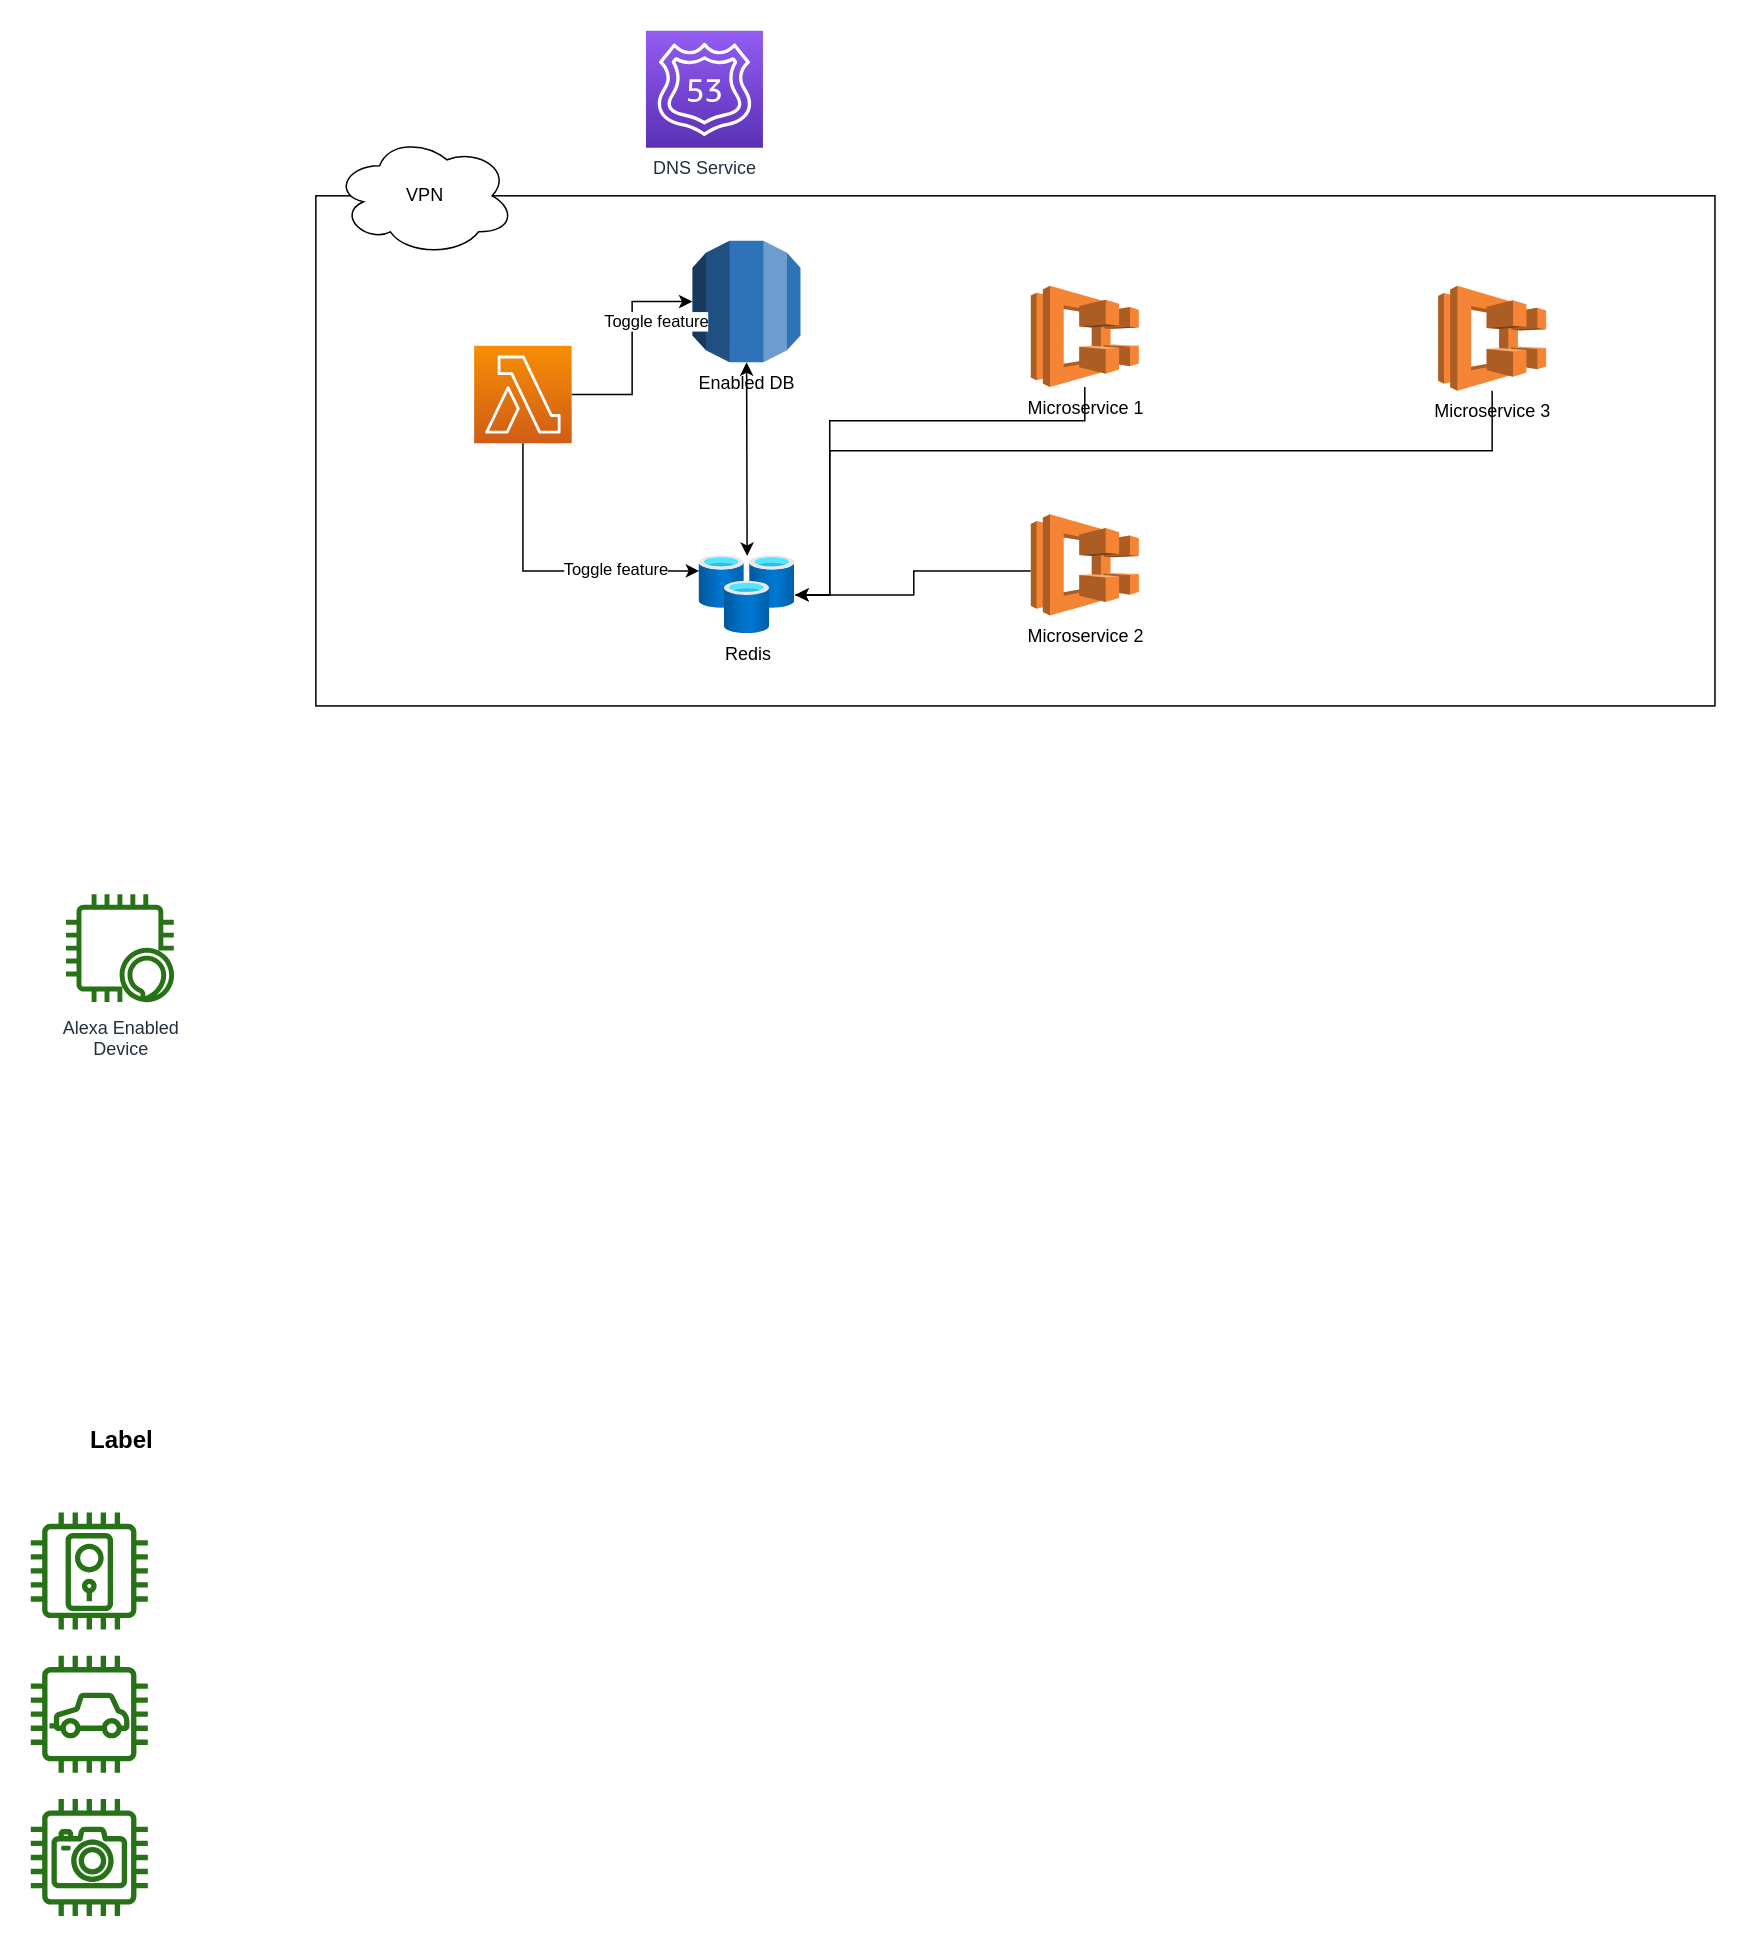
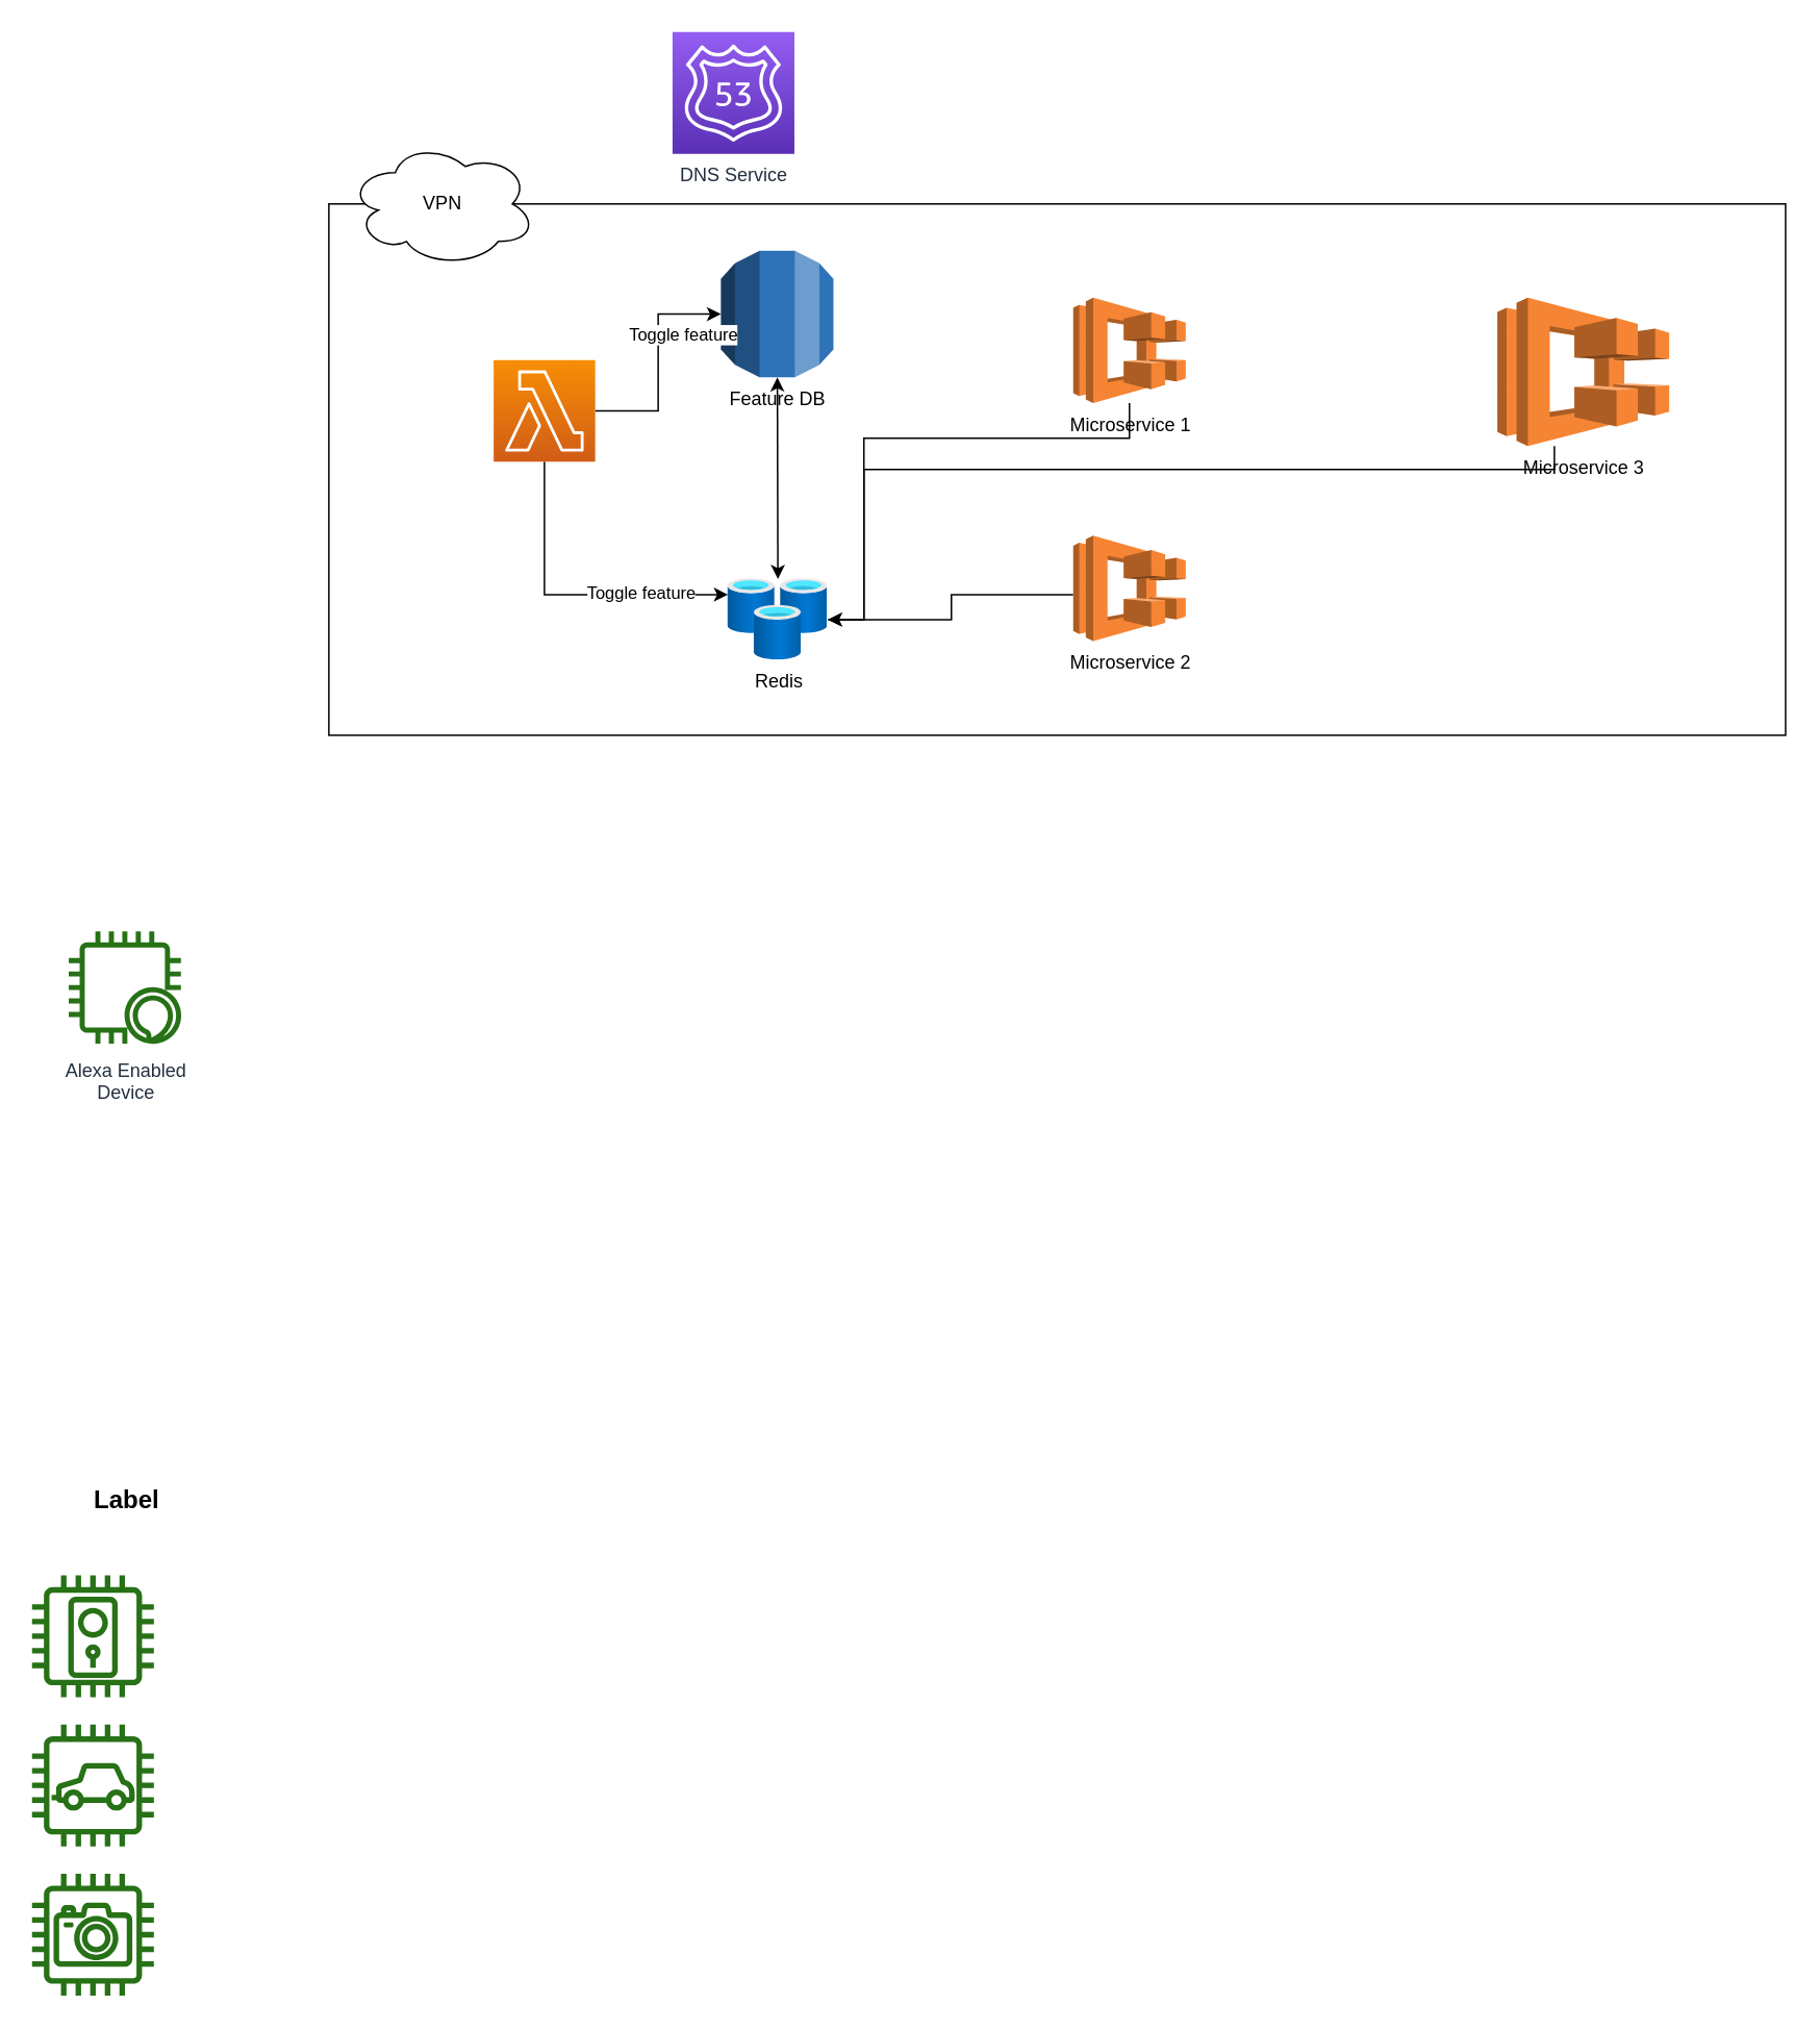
  <mxCell id="0" />
  <mxCell id="1" parent="0" />
  <mxCell id="2" value="Label" style="text;html=1;resizable=0;points=[];autosize=1;align=left;verticalAlign=top;spacingTop=-4;fontSize=16;fontStyle=1" parent="1" vertex="1"><mxGeometry x="57.5" y="946.5" width="50" height="20" as="geometry" /></mxCell>
  <mxCell id="3" value="Alexa Enabled&lt;br&gt;Device&lt;br&gt;" style="outlineConnect=0;fontColor=#232F3E;gradientColor=none;fillColor=#277116;strokeColor=none;dashed=0;verticalLabelPosition=bottom;verticalAlign=top;align=center;html=1;fontSize=12;fontStyle=0;aspect=fixed;pointerEvents=1;shape=mxgraph.aws4.alexa_enabled_device;" parent="1" vertex="1"><mxGeometry x="43.5" y="592.5" width="72" height="78" as="geometry" /></mxCell>
  <mxCell id="4" value="" style="outlineConnect=0;fontColor=#232F3E;gradientColor=none;fillColor=#277116;strokeColor=none;dashed=0;verticalLabelPosition=bottom;verticalAlign=top;align=center;html=1;fontSize=12;fontStyle=0;aspect=fixed;pointerEvents=1;shape=mxgraph.aws4.door_lock;" parent="1" vertex="1"><mxGeometry x="20" y="1007.5" width="78" height="78" as="geometry" /></mxCell>
  <mxCell id="5" value="" style="outlineConnect=0;fontColor=#232F3E;gradientColor=none;fillColor=#277116;strokeColor=none;dashed=0;verticalLabelPosition=bottom;verticalAlign=top;align=center;html=1;fontSize=12;fontStyle=0;aspect=fixed;pointerEvents=1;shape=mxgraph.aws4.car;" parent="1" vertex="1"><mxGeometry x="20" y="1103" width="78" height="78" as="geometry" /></mxCell>
  <mxCell id="6" value="" style="outlineConnect=0;fontColor=#232F3E;gradientColor=none;fillColor=#277116;strokeColor=none;dashed=0;verticalLabelPosition=bottom;verticalAlign=top;align=center;html=1;fontSize=12;fontStyle=0;aspect=fixed;pointerEvents=1;shape=mxgraph.aws4.camera;" parent="1" vertex="1"><mxGeometry x="20" y="1198.5" width="78" height="78" as="geometry" /></mxCell>
  <mxCell id="7" value="" style="rounded=0;whiteSpace=wrap;html=1;" vertex="1" parent="1"><mxGeometry x="210" y="130" width="932.5" height="340" as="geometry" /></mxCell>
  <mxCell id="8" value="VPN" style="ellipse;shape=cloud;whiteSpace=wrap;html=1;" vertex="1" parent="1"><mxGeometry x="222.5" y="90" width="120" height="80" as="geometry" /></mxCell>
  <mxCell id="9" style="edgeStyle=orthogonalEdgeStyle;rounded=0;orthogonalLoop=1;jettySize=auto;html=1;" edge="1" parent="1" source="10" target="16"><mxGeometry relative="1" as="geometry"><Array as="points"><mxPoint x="722.5" y="280" /><mxPoint x="552.5" y="280" /><mxPoint x="552.5" y="396" /></Array></mxGeometry></mxCell>
  <mxCell id="10" value="Microservice 1" style="outlineConnect=0;dashed=0;verticalLabelPosition=bottom;verticalAlign=top;align=center;html=1;shape=mxgraph.aws3.ecs;fillColor=#F58534;gradientColor=none;" vertex="1" parent="1"><mxGeometry x="686.5" y="190" width="72" height="67.5" as="geometry" /></mxCell>
  <mxCell id="11" style="edgeStyle=orthogonalEdgeStyle;rounded=0;orthogonalLoop=1;jettySize=auto;html=1;endArrow=none;" edge="1" parent="1" source="12" target="16"><mxGeometry relative="1" as="geometry"><Array as="points"><mxPoint x="608.5" y="380" /><mxPoint x="608.5" y="396" /></Array></mxGeometry></mxCell>
  <mxCell id="12" value="Microservice 2" style="outlineConnect=0;dashed=0;verticalLabelPosition=bottom;verticalAlign=top;align=center;html=1;shape=mxgraph.aws3.ecs;fillColor=#F58534;gradientColor=none;" vertex="1" parent="1"><mxGeometry x="686.5" y="342.25" width="72" height="67.5" as="geometry" /></mxCell>
  <mxCell id="13" style="edgeStyle=orthogonalEdgeStyle;rounded=0;orthogonalLoop=1;jettySize=auto;html=1;" edge="1" parent="1" source="14" target="16"><mxGeometry relative="1" as="geometry"><Array as="points"><mxPoint x="994.5" y="300" /><mxPoint x="552.5" y="300" /><mxPoint x="552.5" y="396" /></Array></mxGeometry></mxCell>
- <mxCell id="14" value="Microservice 3" style="outlineConnect=0;dashed=0;verticalLabelPosition=bottom;verticalAlign=top;align=center;html=1;shape=mxgraph.aws3.ecs;fillColor=#F58534;gradientColor=none;" vertex="1" parent="1"><mxGeometry x="958" y="190" width="72" height="70" as="geometry" /></mxCell>
- <mxCell id="15" value="Enabled DB" style="outlineConnect=0;dashed=0;verticalLabelPosition=bottom;verticalAlign=top;align=center;html=1;shape=mxgraph.aws3.rds;fillColor=#2E73B8;gradientColor=none;" vertex="1" parent="1"><mxGeometry x="461" y="160" width="72" height="81" as="geometry" /></mxCell>
+ <mxCell id="14" value="Microservice 3" style="outlineConnect=0;dashed=0;verticalLabelPosition=bottom;verticalAlign=top;align=center;html=1;shape=mxgraph.aws3.ecs;fillColor=#F58534;gradientColor=none;" vertex="1" parent="1"><mxGeometry x="958" y="190" width="110" height="95" as="geometry" /></mxCell>
+ <mxCell id="15" value="Feature DB" style="outlineConnect=0;dashed=0;verticalLabelPosition=bottom;verticalAlign=top;align=center;html=1;shape=mxgraph.aws3.rds;fillColor=#2E73B8;gradientColor=none;" vertex="1" parent="1"><mxGeometry x="461" y="160" width="72" height="81" as="geometry" /></mxCell>
  <mxCell id="16" value="Redis" style="aspect=fixed;html=1;points=[];align=center;image;fontSize=12;image=img/lib/azure2/databases/Cache_Redis.svg;" vertex="1" parent="1"><mxGeometry x="465.5" y="370" width="64" height="52" as="geometry" /></mxCell>
  <mxCell id="17" style="edgeStyle=orthogonalEdgeStyle;rounded=0;orthogonalLoop=1;jettySize=auto;html=1;" edge="1" parent="1" source="21" target="15"><mxGeometry relative="1" as="geometry" /></mxCell>
  <mxCell id="18" value="Toggle feature" style="edgeLabel;html=1;align=center;verticalAlign=middle;resizable=0;points=[];" vertex="1" connectable="0" parent="17"><mxGeometry x="0.255" relative="1" as="geometry"><mxPoint x="16" as="offset" /></mxGeometry></mxCell>
  <mxCell id="19" style="edgeStyle=orthogonalEdgeStyle;rounded=0;orthogonalLoop=1;jettySize=auto;html=1;" edge="1" parent="1" source="21" target="16"><mxGeometry relative="1" as="geometry"><mxPoint x="392.5" y="380" as="targetPoint" /><Array as="points"><mxPoint x="515.5" y="380" /></Array></mxGeometry></mxCell>
  <mxCell id="20" value="Toggle feature" style="edgeLabel;html=1;align=center;verticalAlign=middle;resizable=0;points=[];" vertex="1" connectable="0" parent="19"><mxGeometry x="0.435" y="2" relative="1" as="geometry"><mxPoint x="1" as="offset" /></mxGeometry></mxCell>
  <mxCell id="21" value="" style="sketch=0;points=[[0,0,0],[0.25,0,0],[0.5,0,0],[0.75,0,0],[1,0,0],[0,1,0],[0.25,1,0],[0.5,1,0],[0.75,1,0],[1,1,0],[0,0.25,0],[0,0.5,0],[0,0.75,0],[1,0.25,0],[1,0.5,0],[1,0.75,0]];outlineConnect=0;fontColor=#232F3E;gradientColor=#F78E04;gradientDirection=north;fillColor=#D05C17;strokeColor=#ffffff;dashed=0;verticalLabelPosition=bottom;verticalAlign=top;align=center;html=1;fontSize=12;fontStyle=0;aspect=fixed;shape=mxgraph.aws4.resourceIcon;resIcon=mxgraph.aws4.lambda;" vertex="1" parent="1"><mxGeometry x="315.5" y="230" width="65" height="65" as="geometry" /></mxCell>
  <mxCell id="22" value="" style="endArrow=classic;startArrow=classic;html=1;rounded=0;" edge="1" parent="1" source="16" target="15"><mxGeometry width="50" height="50" relative="1" as="geometry"><mxPoint x="622.5" y="380" as="sourcePoint" /><mxPoint x="522.5" y="280" as="targetPoint" /></mxGeometry></mxCell>
  <mxCell id="23" value="DNS Service" style="sketch=0;points=[[0,0,0],[0.25,0,0],[0.5,0,0],[0.75,0,0],[1,0,0],[0,1,0],[0.25,1,0],[0.5,1,0],[0.75,1,0],[1,1,0],[0,0.25,0],[0,0.5,0],[0,0.75,0],[1,0.25,0],[1,0.5,0],[1,0.75,0]];outlineConnect=0;fontColor=#232F3E;gradientColor=#945DF2;gradientDirection=north;fillColor=#5A30B5;strokeColor=#ffffff;dashed=0;verticalLabelPosition=bottom;verticalAlign=top;align=center;html=1;fontSize=12;fontStyle=0;aspect=fixed;shape=mxgraph.aws4.resourceIcon;resIcon=mxgraph.aws4.route_53;" vertex="1" parent="1"><mxGeometry x="430" y="20" width="78" height="78" as="geometry" /></mxCell>
